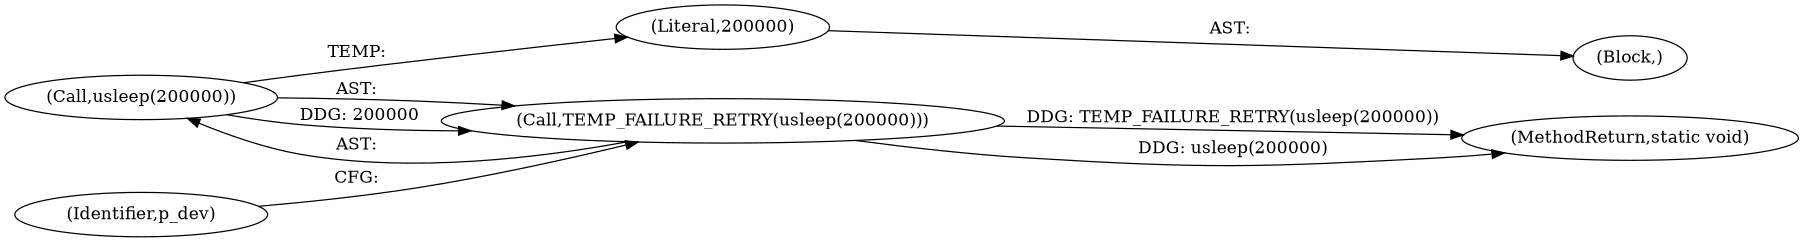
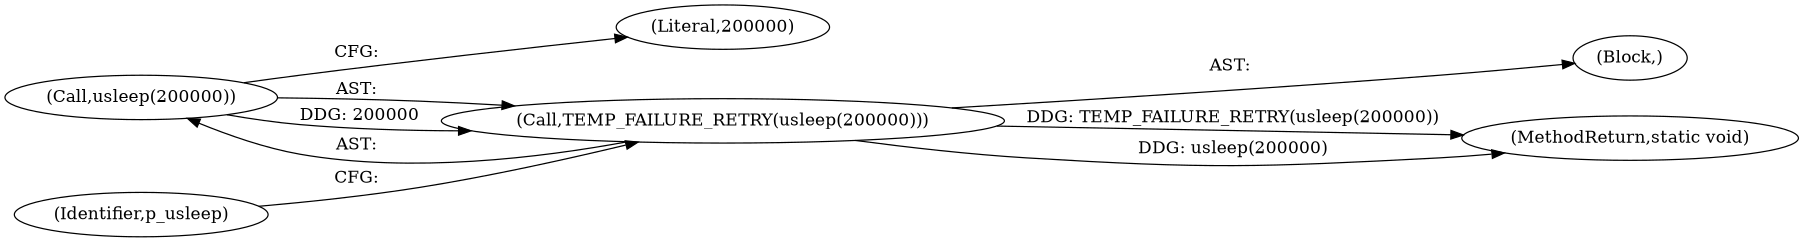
  digraph {
    rankdir=LR
    n1 [label="(Call,usleep(200000))"]
    n2 [label="(Call,TEMP_FAILURE_RETRY(usleep(200000)))"]
    n3 [label="(Literal,200000)"]
    n4 [label="(Block,)"]
    n5 [label="(MethodReturn,static void)"]
-   n6 [label="(Identifier,p_dev)"]
+   n6 [label="(Identifier,p_usleep)"]
    n1 -> n2 [label="AST: "]
    n1 -> n2 [label="DDG: 200000"]
-   n1 -> n3 [label="TEMP: "]
+   n1 -> n3 [label="CFG: "]
    n2 -> n1 [label="AST: "]
-   n3 -> n4 [label="AST: "]
+   n2 -> n4 [label="AST: "]
    n2 -> n5 [label="DDG: TEMP_FAILURE_RETRY(usleep(200000))"]
    n2 -> n5 [label="DDG: usleep(200000)"]
    n6 -> n2 [label="CFG: "]
  }
